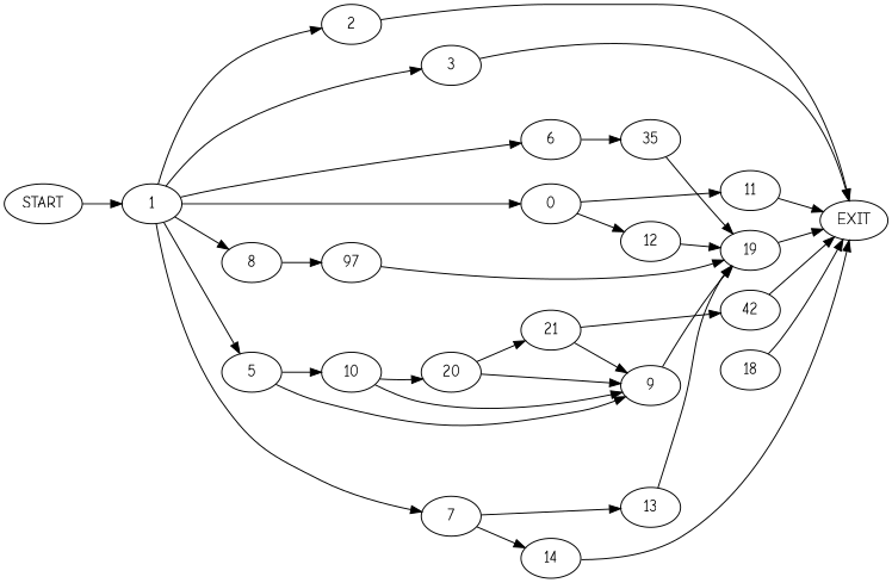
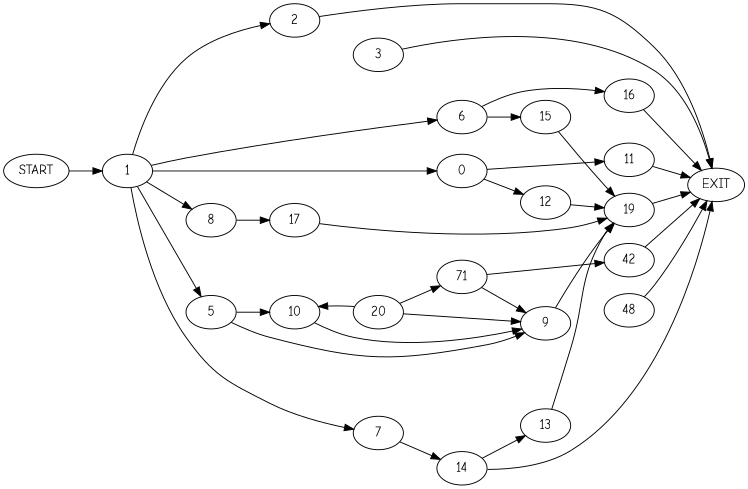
  digraph {
    fontname="Comic Neue"
    rankdir=LR
    node [fontname="Comic Neue"]
    edge [fontname="Comic Neue"]
    n1 [label=START]
    1
    2
    3
    n5 [label=0]
    5
    6
    7
    8
    n10 [label=EXIT]
    11
    12
    9
    10
-   15 [label=35]
+   15
+   16
    13
    14
-   17 [label=97]
+   17
    19
    20
-   18
-   21
+   18 [label=48]
+   21 [label=71]
    n24 [label=42]
    n1 -> 1
    1 -> 2
-   1 -> 3
    1 -> n5
    1 -> 5
    1 -> 6
    1 -> 7
    1 -> 8
    2 -> n10
    3 -> n10
    n5 -> 11
    n5 -> 12
    5 -> 9
    5 -> 10
    6 -> 15
-   7 -> 13
+   6 -> 16
+   14 -> 13
    7 -> 14
    8 -> 17
    11 -> n10
    12 -> 19
    9 -> 19
    10 -> 9
-   10 -> 20
+   20 -> 10
    15 -> 19
+   16 -> n10
    13 -> 19
    14 -> n10
    17 -> 19
    19 -> n10
    20 -> 9
    20 -> 21
    18 -> n10
    21 -> 9
    21 -> n24
    n24 -> n10
  }
